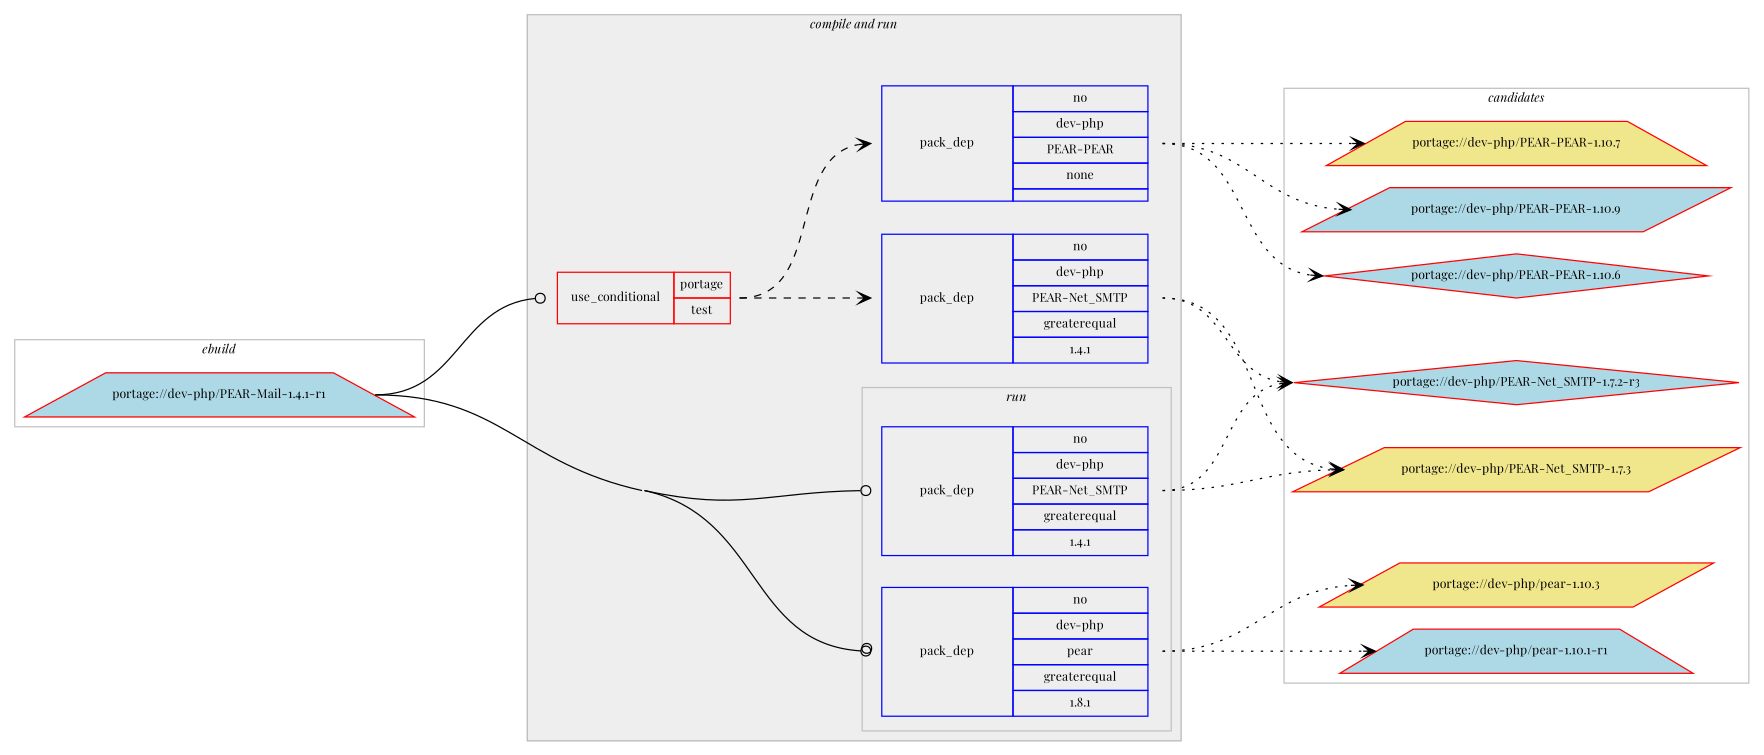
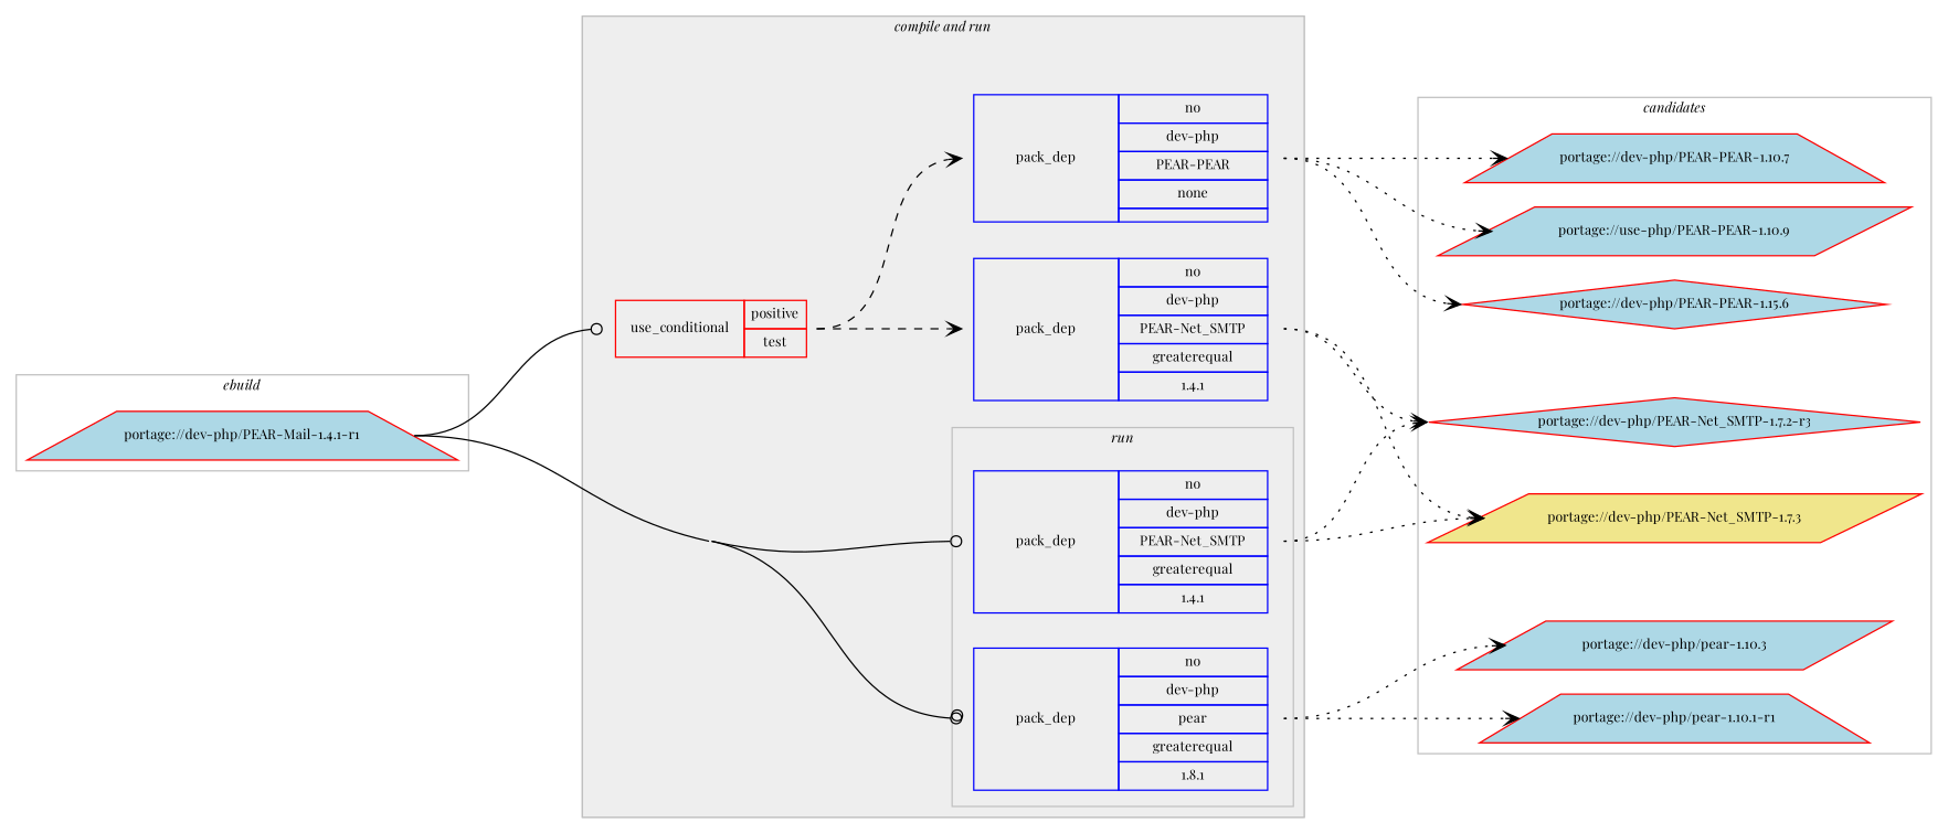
  digraph {
    compound=true
    concentrate=true
    fontname="Playfair Display"
    fontsize=10
    newrank=true
    rankdir=LR
    ranksep=1.5
    node [color=red fontname="Playfair Display" fontsize=10 shape=none style=filled]
    edge [arrowhead=vee fontname="Playfair Display" headport=w style=dotted tailport=e weight=100]
    n1 [fillcolor=lightblue label="portage://dev-php/PEAR-Mail-1.4.1-r1" shape=trapezium width=4]
    n2 [color=blue label=<<TABLE BORDER="0" CELLBORDER="1" CELLSPACING="0" CELLPADDING="4" WIDTH="220"><TR><TD ROWSPAN="6" CELLPADDING="30">pack_dep</TD></TR><TR><TD WIDTH="110">no</TD></TR><TR><TD>dev-php</TD></TR><TR><TD>PEAR-Net_SMTP</TD></TR><TR><TD>greaterequal</TD></TR><TR><TD>1.4.1</TD></TR></TABLE>> style=""]
    n3 [color=blue label=<<TABLE BORDER="0" CELLBORDER="1" CELLSPACING="0" CELLPADDING="4" WIDTH="220"><TR><TD ROWSPAN="6" CELLPADDING="30">pack_dep</TD></TR><TR><TD WIDTH="110">no</TD></TR><TR><TD>dev-php</TD></TR><TR><TD>PEAR-PEAR</TD></TR><TR><TD>none</TD></TR><TR><TD></TD></TR></TABLE>> style=""]
-   n4 [label=<<TABLE BORDER="0" CELLBORDER="1" CELLSPACING="0" CELLPADDING="4"><TR><TD ROWSPAN="3" CELLPADDING="10">use_conditional</TD></TR><TR><TD>portage</TD></TR><TR><TD>test</TD></TR></TABLE>> style=""]
+   n4 [label=<<TABLE BORDER="0" CELLBORDER="1" CELLSPACING="0" CELLPADDING="4"><TR><TD ROWSPAN="3" CELLPADDING="10">use_conditional</TD></TR><TR><TD>positive</TD></TR><TR><TD>test</TD></TR></TABLE>> style=""]
    n5 [color=blue label=<<TABLE BORDER="0" CELLBORDER="1" CELLSPACING="0" CELLPADDING="4" WIDTH="220"><TR><TD ROWSPAN="6" CELLPADDING="30">pack_dep</TD></TR><TR><TD WIDTH="110">no</TD></TR><TR><TD>dev-php</TD></TR><TR><TD>PEAR-Net_SMTP</TD></TR><TR><TD>greaterequal</TD></TR><TR><TD>1.4.1</TD></TR></TABLE>> style=""]
    n6 [color=blue label=<<TABLE BORDER="0" CELLBORDER="1" CELLSPACING="0" CELLPADDING="4" WIDTH="220"><TR><TD ROWSPAN="6" CELLPADDING="30">pack_dep</TD></TR><TR><TD WIDTH="110">no</TD></TR><TR><TD>dev-php</TD></TR><TR><TD>pear</TD></TR><TR><TD>greaterequal</TD></TR><TR><TD>1.8.1</TD></TR></TABLE>> style=""]
    n7 [fillcolor=lightblue label="portage://dev-php/PEAR-Net_SMTP-1.7.2-r3" shape=diamond width=4]
    n8 [fillcolor=khaki label="portage://dev-php/PEAR-Net_SMTP-1.7.3" shape=parallelogram width=4]
-   n9 [fillcolor=lightblue label="portage://dev-php/PEAR-PEAR-1.10.6" shape=diamond width=4]
-   n10 [fillcolor=khaki label="portage://dev-php/PEAR-PEAR-1.10.7" shape=trapezium width=4]
-   n11 [fillcolor=lightblue label="portage://dev-php/PEAR-PEAR-1.10.9" shape=parallelogram width=4]
+   n9 [fillcolor=lightblue label="portage://dev-php/PEAR-PEAR-1.15.6" shape=diamond width=4]
+   n10 [fillcolor=lightblue label="portage://dev-php/PEAR-PEAR-1.10.7" shape=trapezium width=4]
+   n11 [fillcolor=lightblue label="portage://use-php/PEAR-PEAR-1.10.9" shape=parallelogram width=4]
    n12 [fillcolor=lightblue label="portage://dev-php/pear-1.10.1-r1" shape=trapezium width=4]
-   n13 [fillcolor=khaki label="portage://dev-php/pear-1.10.3" shape=parallelogram width=4]
+   n13 [fillcolor=lightblue label="portage://dev-php/pear-1.10.3" shape=parallelogram width=4]
    subgraph cluster_1 {
      color=gray
      label=<<i>dependencies</i>>
      subgraph cluster_2 {
        color=gray
        fillcolor="#eeeeee"
        label=<<i>compile</i>>
        style=filled
        subgraph sub_3 {
          color=gray
          fillcolor="#eeeeee"
          label=<<i>compile</i>>
          style=filled
          n4
          subgraph sub_4 {
            color=gray
            fillcolor="#eeeeee"
            label=<<i>compile</i>>
            style=filled
            n2
          }
          subgraph sub_5 {
            color=gray
            fillcolor="#eeeeee"
            label=<<i>compile</i>>
            style=filled
            n3
          }
        }
      }
      subgraph cluster_6 {
        color=gray
        fillcolor="#eeeeee"
        label=<<i>compile and run</i>>
        style=filled
      }
      subgraph cluster_7 {
        color=gray
        fillcolor="#eeeeee"
        label=<<i>run</i>>
        style=filled
        subgraph sub_8 {
          color=gray
          fillcolor="#eeeeee"
          label=<<i>run</i>>
          style=filled
          n5
        }
        subgraph sub_9 {
          color=gray
          fillcolor="#eeeeee"
          label=<<i>run</i>>
          style=filled
          n6
        }
      }
    }
    subgraph cluster_10 {
      color=gray
      label=<<i>ebuild</i>>
      rank=same
      n1
    }
    subgraph cluster_11 {
      color=gray
      label=<<i>candidates</i>>
      rank=same
      subgraph sub_12 {
        color=black
        label=<<i>candidates</i>>
        nodesep=1
        rank=same
        n7
        n8
      }
      subgraph sub_13 {
        color=black
        label=<<i>candidates</i>>
        nodesep=1
        rank=same
        n9
        n10
        n11
      }
      subgraph sub_14 {
        color=black
        label=<<i>candidates</i>>
        nodesep=1
        rank=same
        n7
        n8
      }
      subgraph sub_15 {
        color=black
        label=<<i>candidates</i>>
        nodesep=1
        rank=same
        n12
        n13
      }
    }
    n1 -> n4 [arrowhead=odot style=solid weight=20]
    n1 -> n5 [arrowhead=odot style=solid weight=20]
    n1 -> n6 [arrowhead=odot style=solid weight=20]
    n2 -> n7
    n2 -> n8
    n3 -> n9
    n3 -> n10
    n3 -> n11
    n4 -> n2 [style=dashed weight=20]
    n4 -> n3 [style=dashed weight=20]
    n5 -> n7
    n5 -> n8
    n6 -> n12
    n6 -> n13
  }
